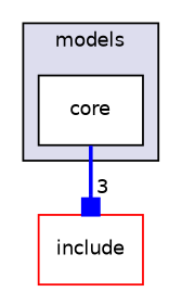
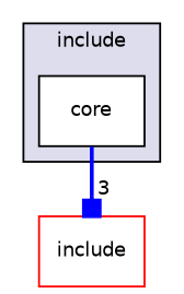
  digraph {
    compound=true
    node [fillcolor=white fontname=Helvetica fontsize=10 shape=box style=filled]
    n1 [label=core pencolor=black]
    n2 [color=red label=include]
    subgraph cluster_1 {
      bgcolor="#ddddee"
      fontname=Helvetica
      fontsize=10
-     label=models
+     label=include
      pencolor=black
      n1
    }
    n1 -> n2 [headlabel=3 labeldistance=1.5 labelfontname=Helvetica labelfontsize=10 color=blue style=bold arrowhead=box]
  }
